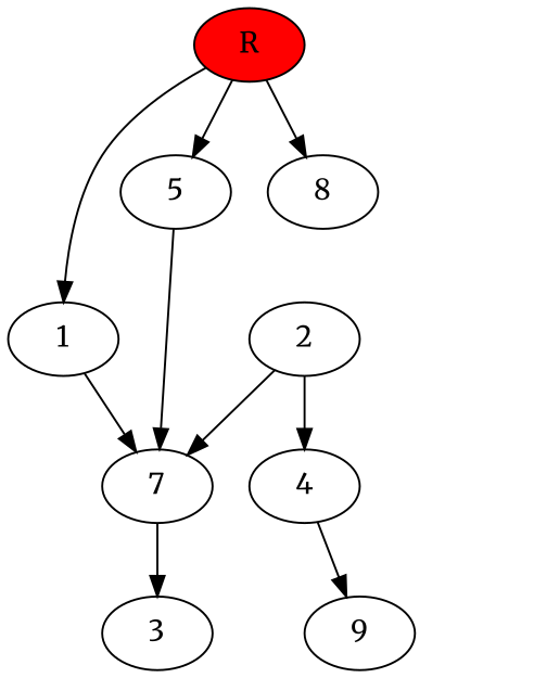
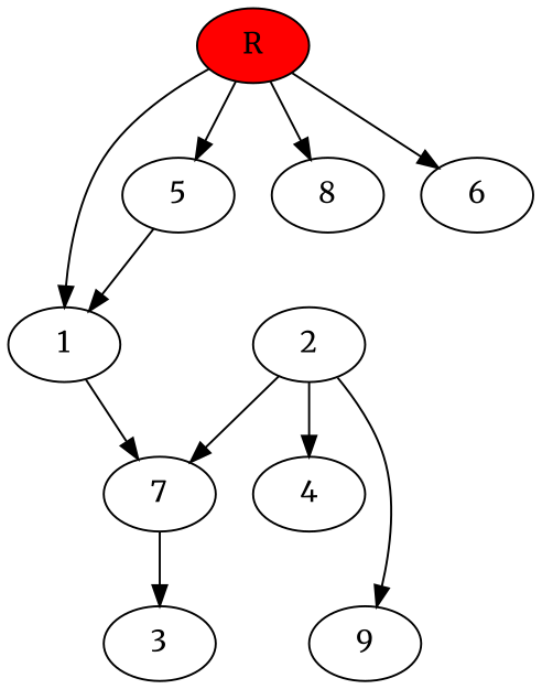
  digraph {
    fontname=Merriweather
    node [fontname=Merriweather]
    edge [fontname=Merriweather]
    1
    7
    3
    2
    4
    9
    5
    R [fillcolor="#ff0000" style=filled]
    8
+   6
    1 -> 7
    7 -> 3
    2 -> 7
    2 -> 4
-   4 -> 9
-   5 -> 7
+   2 -> 9
+   5 -> 1
    R -> 1
    R -> 5
    R -> 8
+   R -> 6
  }
